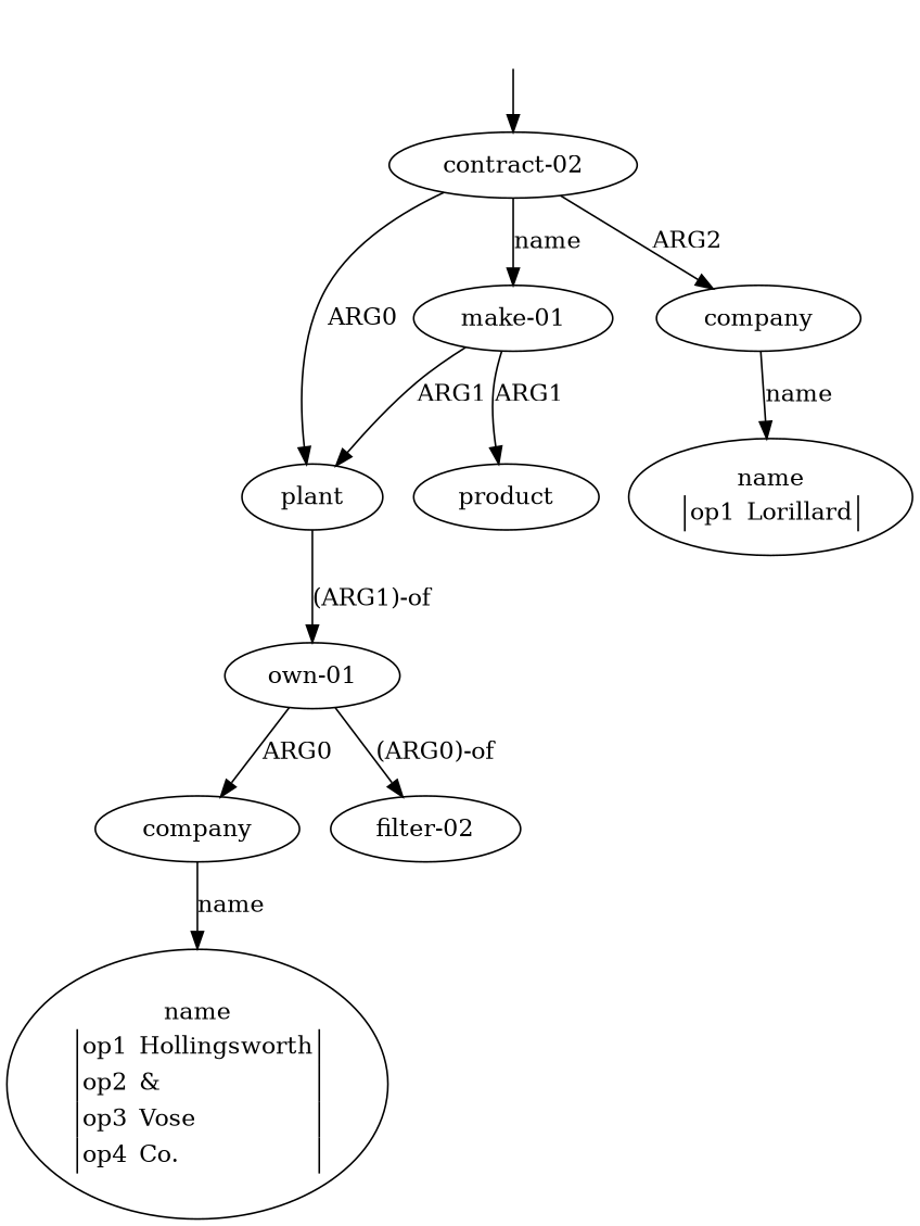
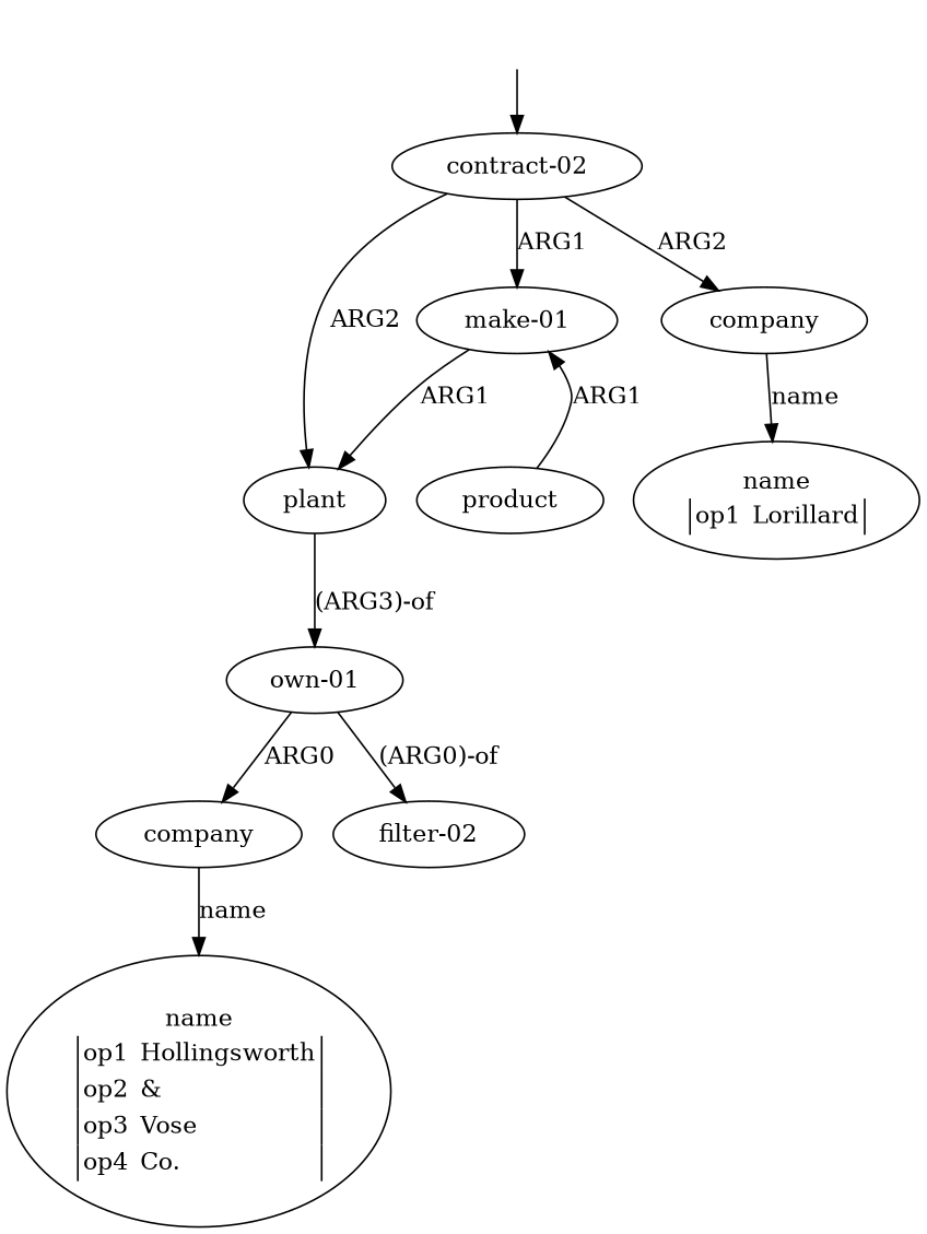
  digraph {
    top [style=invis]
    n2 [label=<<table align="center" border="0" cellspacing="0"><tr><td colspan="2">contract-02</td></tr></table>>]
    n3 [label=<<table align="center" border="0" cellspacing="0"><tr><td colspan="2">plant</td></tr></table>>]
    n4 [label=<<table align="center" border="0" cellspacing="0"><tr><td colspan="2">make-01</td></tr></table>>]
    n5 [label=<<table align="center" border="0" cellspacing="0"><tr><td colspan="2">company</td></tr></table>>]
    n6 [label=<<table align="center" border="0" cellspacing="0"><tr><td colspan="2">own-01</td></tr></table>>]
    n7 [label=<<table align="center" border="0" cellspacing="0"><tr><td colspan="2">product</td></tr></table>>]
    n8 [label=<<table align="center" border="0" cellspacing="0"><tr><td colspan="2">name</td></tr><tr><td sides="l" border="1" align="left">op1</td><td sides="r" border="1" align="left">Lorillard</td></tr></table>>]
    n9 [label=<<table align="center" border="0" cellspacing="0"><tr><td colspan="2">company</td></tr></table>>]
    n10 [label=<<table align="center" border="0" cellspacing="0"><tr><td colspan="2">filter-02</td></tr></table>>]
    n11 [label=<<table align="center" border="0" cellspacing="0"><tr><td colspan="2">name</td></tr><tr><td sides="l" border="1" align="left">op1</td><td sides="r" border="1" align="left">Hollingsworth</td></tr><tr><td sides="l" border="1" align="left">op2</td><td sides="r" border="1" align="left">&amp;</td></tr><tr><td sides="l" border="1" align="left">op3</td><td sides="r" border="1" align="left">Vose</td></tr><tr><td sides="l" border="1" align="left">op4</td><td sides="r" border="1" align="left">Co.</td></tr></table>>]
    top -> n2
-   n2 -> n3 [label=ARG0]
-   n2 -> n4 [label=name]
+   n2 -> n3 [label=ARG2]
+   n2 -> n4 [label=ARG1]
    n2 -> n5 [label=ARG2]
-   n3 -> n6 [label="(ARG1)-of"]
+   n3 -> n6 [label="(ARG3)-of"]
    n4 -> n3 [label=ARG1]
-   n4 -> n7 [label=ARG1]
+   n7 -> n4 [label=ARG1]
    n5 -> n8 [label=name]
    n6 -> n9 [label=ARG0]
    n6 -> n10 [label="(ARG0)-of"]
    n9 -> n11 [label=name]
  }
